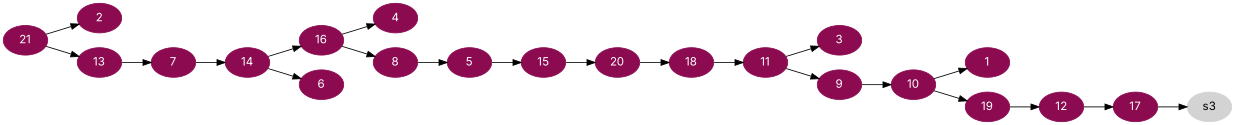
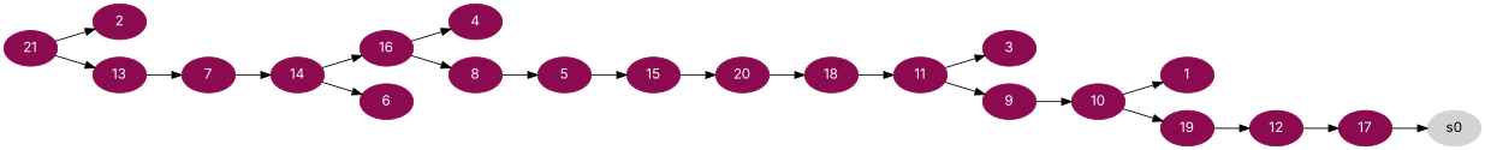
  digraph {
    rankdir=LR
    fontname=Inter
    node [color=deeppink4 fontcolor=white style=filled fontname=Inter]
    edge [fontname=Inter]
    10
    1
    19
    21
    2
    13
    11
    3
    9
    16
    4
    8
    5
    15
    14
    6
    7
    18
    12
    17
    20
-   s0 [color=lightgrey fontcolor=black label=s3]
+   s0 [color=lightgrey fontcolor=black]
    10 -> 1
    10 -> 19
    19 -> 12
    21 -> 2
    21 -> 13
    13 -> 7
    11 -> 3
    11 -> 9
    9 -> 10
    16 -> 4
    16 -> 8
    8 -> 5
    5 -> 15
    15 -> 20
    14 -> 16
    14 -> 6
    7 -> 14
    18 -> 11
    12 -> 17
    17 -> s0
    20 -> 18
  }
